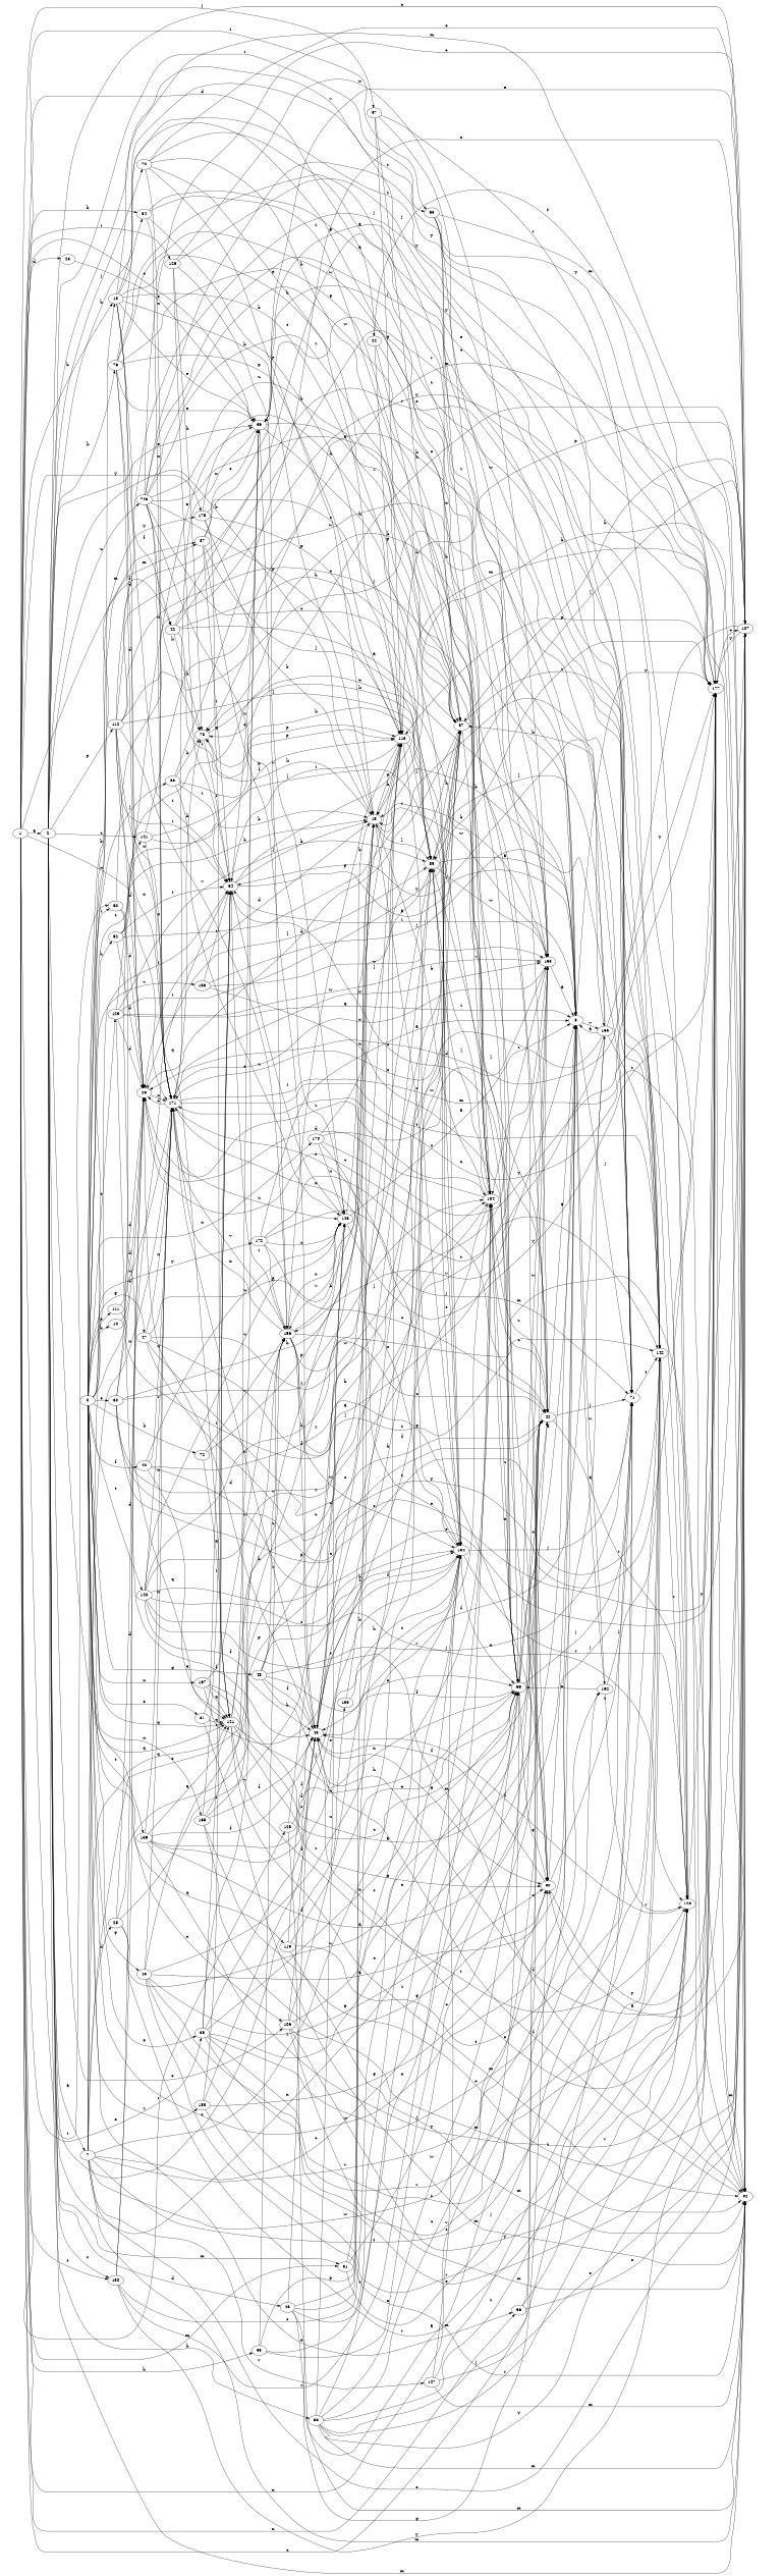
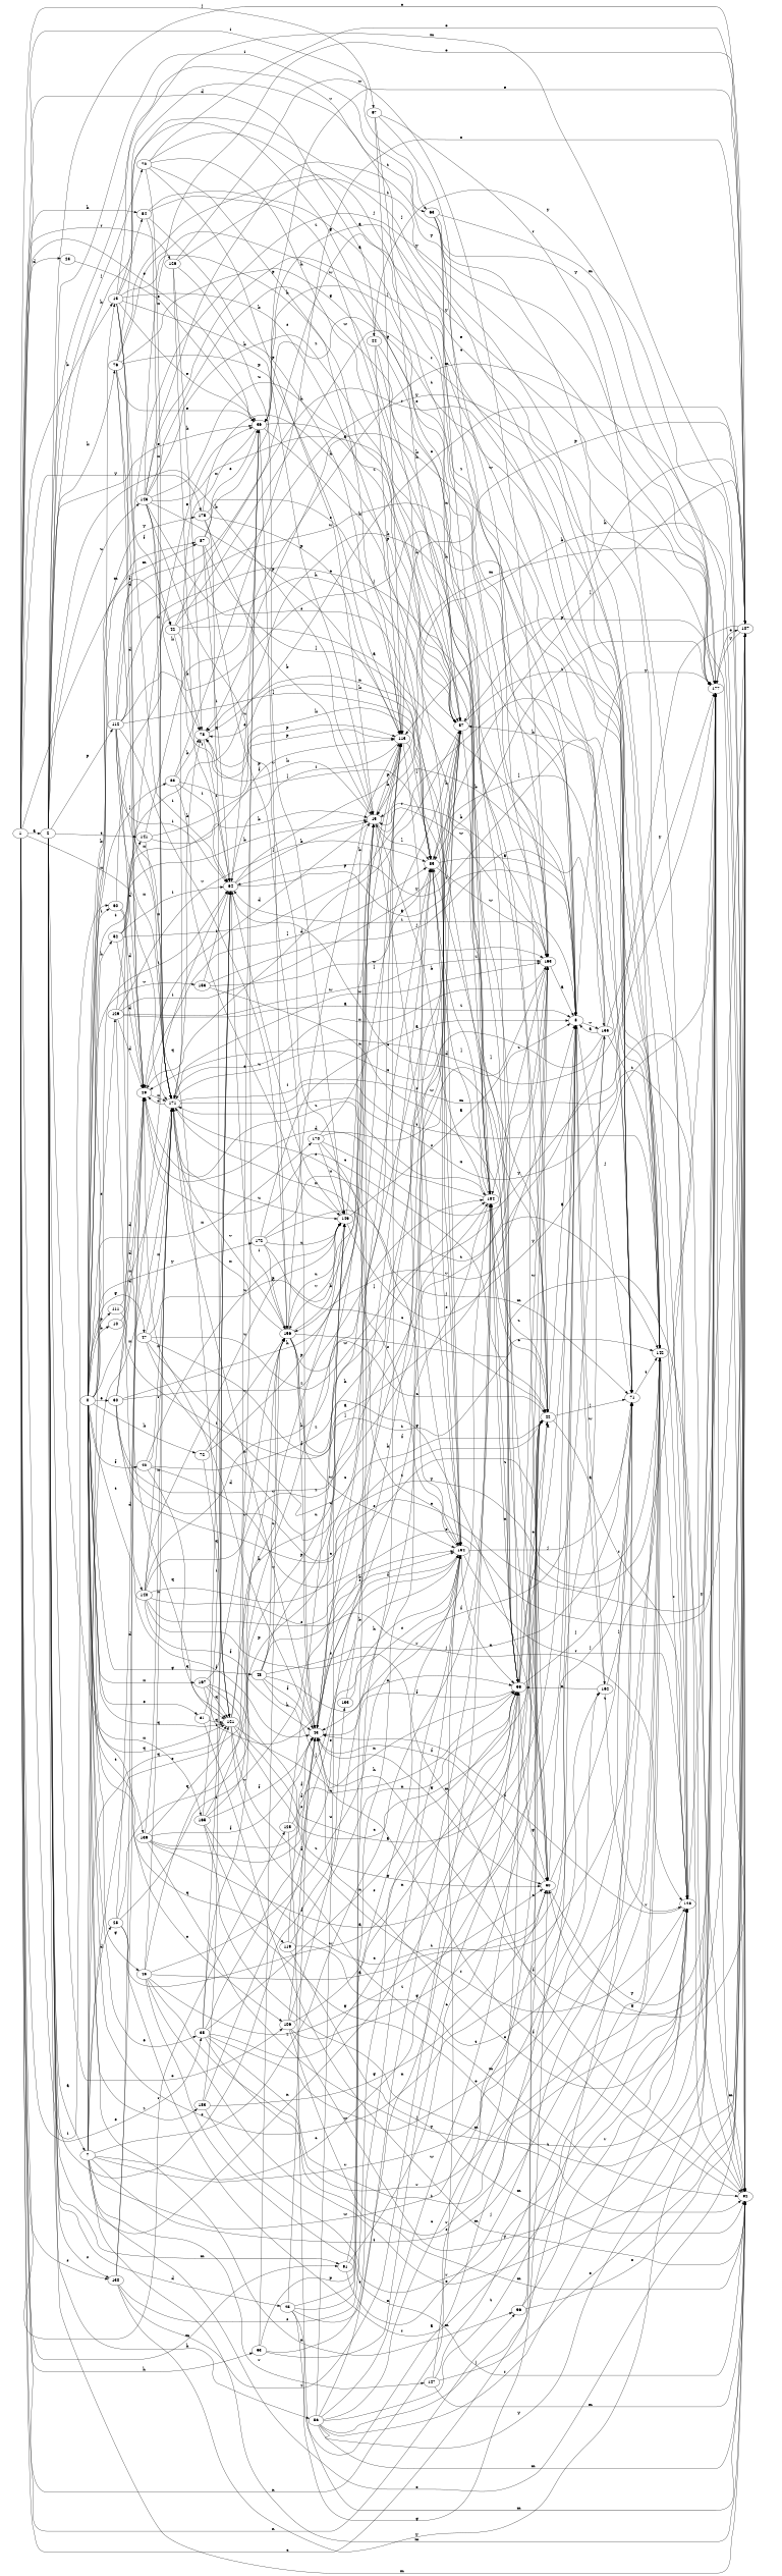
  strict digraph {
    rankdir=LR
    0
    10
    13
    30
    31
    35
    40
    42
    45
    47
    48
    52
    60
    72
    83
    87
    96
    106
    111
    119
    121
    129
    139
    140
    141
    153
    162
    165
    167
    170
    171
    172
    175
    183
    29
    36
    15
    92
    64
    142
    50
    57
    134
    22
    107
    184
    163
    99
    71
    85
    128
    156
    149
    8
    78
    177
    113
    43
    1
    2
    23
    24
    53
    54
    63
    67
    91
    125
    126
    130
    7
    25
    56
    70
    76
    112
    133
-   143 [label=743]
+   143
    155
    28
    127
    0 -> 10 [label=b]
    0 -> 13 [label=b]
    0 -> 30 [label=e]
    0 -> 31 [label=e]
    0 -> 35 [label=e]
    0 -> 40 [label=f]
    0 -> 42 [label=f]
    0 -> 45 [label=g]
    0 -> 47 [label=g]
    0 -> 48 [label=g]
    0 -> 52 [label=h]
    0 -> 60 [label=i]
    0 -> 72 [label=k]
    0 -> 83 [label=l]
    0 -> 87 [label=m]
    0 -> 96 [label=n]
    0 -> 106 [label=o]
    0 -> 111 [label=p]
    0 -> 119 [label=q]
    0 -> 121 [label=q]
    0 -> 129 [label=s]
    0 -> 139 [label=t]
    0 -> 140 [label=t]
    0 -> 141 [label=t]
    0 -> 153 [label=v]
    0 -> 162 [label=w]
    0 -> 165 [label=x]
    0 -> 167 [label=x]
    0 -> 170 [label=x]
    0 -> 171 [label=x]
    0 -> 172 [label=y]
    0 -> 175 [label=y]
    0 -> 183 [label=z]
    10 -> 29 [label=d]
    13 -> 42 [label=f]
    13 -> 29 [label=d]
    13 -> 36 [label=e]
    13 -> 15 [label=b]
    13 -> 92 [label=m]
    13 -> 64 [label=i]
    13 -> 142 [label=t]
    13 -> 50 [label=g]
    13 -> 57 [label=h]
    13 -> 134 [label=s]
    30 -> 29 [label=d]
    30 -> 36 [label=e]
    30 -> 57 [label=h]
    30 -> 22 [label=c]
    30 -> 107 [label=o]
    30 -> 184 [label=z]
    30 -> 163 [label=w]
    31 -> 121 [label=q]
    31 -> 92 [label=m]
    31 -> 64 [label=i]
    35 -> 64 [label=i]
    35 -> 142 [label=t]
    35 -> 22 [label=c]
    35 -> 99 [label=n]
    35 -> 71 [label=j]
    35 -> 85 [label=l]
    35 -> 128 [label=r]
    35 -> 156 [label=v]
    40 -> 121 [label=q]
    40 -> 171 [label=x]
    40 -> 107 [label=o]
    40 -> 184 [label=z]
    40 -> 149 [label=u]
    42 -> 57 [label=h]
    42 -> 128 [label=r]
    42 -> 8 [label=a]
    42 -> 78 [label=k]
    42 -> 177 [label=y]
    42 -> 113 [label=p]
    45 -> 171 [label=x]
    45 -> 15 [label=b]
    45 -> 92 [label=m]
    45 -> 50 [label=g]
    45 -> 107 [label=o]
    45 -> 184 [label=z]
    45 -> 128 [label=r]
    45 -> 8 [label=a]
    47 -> 171 [label=x]
    47 -> 142 [label=t]
    47 -> 22 [label=c]
    47 -> 163 [label=w]
    47 -> 177 [label=y]
    47 -> 113 [label=p]
    48 -> 134 [label=s]
    48 -> 107 [label=o]
    48 -> 99 [label=n]
    48 -> 71 [label=j]
    48 -> 85 [label=l]
    48 -> 156 [label=v]
    48 -> 43 [label=f]
    52 -> 29 [label=d]
    52 -> 15 [label=b]
    52 -> 64 [label=i]
    52 -> 107 [label=o]
    52 -> 128 [label=r]
    60 -> 121 [label=q]
    60 -> 29 [label=d]
    60 -> 177 [label=y]
    72 -> 121 [label=q]
    72 -> 156 [label=v]
    72 -> 113 [label=p]
    83 -> 64 [label=i]
    83 -> 107 [label=o]
    83 -> 149 [label=u]
    83 -> 78 [label=k]
    83 -> 113 [label=p]
    87 -> 36 [label=e]
    87 -> 64 [label=i]
    87 -> 142 [label=t]
    87 -> 85 [label=l]
    87 -> 43 [label=f]
    96 -> 22 [label=c]
    96 -> 107 [label=o]
    96 -> 128 [label=r]
    106 -> 92 [label=m]
    106 -> 50 [label=g]
    106 -> 57 [label=h]
    106 -> 99 [label=n]
    106 -> 177 [label=y]
    106 -> 43 [label=f]
    111 -> 29 [label=d]
    111 -> 8 [label=a]
    119 -> 92 [label=m]
    119 -> 142 [label=t]
    119 -> 99 [label=n]
    119 -> 43 [label=f]
    121 -> 36 [label=e]
    121 -> 92 [label=m]
    121 -> 50 [label=g]
    121 -> 57 [label=h]
    121 -> 99 [label=n]
    121 -> 128 [label=r]
    129 -> 29 [label=d]
    129 -> 163 [label=w]
    129 -> 85 [label=l]
    129 -> 8 [label=a]
    129 -> 177 [label=y]
    129 -> 113 [label=p]
    129 -> 43 [label=f]
    139 -> 121 [label=q]
    139 -> 171 [label=x]
    139 -> 134 [label=s]
    139 -> 99 [label=n]
    139 -> 8 [label=a]
    139 -> 177 [label=y]
    139 -> 43 [label=f]
    140 -> 171 [label=r]
    140 -> 92 [label=m]
    140 -> 142 [label=t]
    140 -> 57 [label=h]
    140 -> 134 [label=s]
    140 -> 184 [label=z]
    140 -> 128 [label=r]
    140 -> 149 [label=u]
    140 -> 43 [label=f]
    141 -> 171 [label=x]
    141 -> 15 [label=b]
    141 -> 92 [label=m]
    141 -> 85 [label=l]
    153 -> 64 [label=i]
    153 -> 163 [label=w]
    153 -> 99 [label=n]
    153 -> 71 [label=j]
    162 -> 99 [label=n]
    162 -> 71 [label=j]
    162 -> 128 [label=r]
    162 -> 8 [label=a]
    165 -> 92 [label=m]
    165 -> 64 [label=i]
+   165 -> 142 [label=t]
    165 -> 107 [label=o]
    165 -> 149 [label=u]
    165 -> 113 [label=p]
    165 -> 43 [label=f]
    167 -> 121 [label=q]
    167 -> 134 [label=s]
    167 -> 22 [label=c]
    167 -> 156 [label=v]
    167 -> 8 [label=a]
    170 -> 134 [label=s]
    170 -> 163 [label=w]
    170 -> 85 [label=l]
    170 -> 149 [label=u]
    170 -> 177 [label=y]
    171 -> 29 [label=d]
    171 -> 92 [label=m]
    171 -> 142 [label=t]
    171 -> 134 [label=s]
    171 -> 163 [label=w]
    171 -> 156 [label=v]
    171 -> 149 [label=u]
    171 -> 78 [label=k]
    172 -> 142 [label=t]
    172 -> 22 [label=c]
    172 -> 71 [label=j]
    172 -> 156 [label=v]
    172 -> 149 [label=u]
    172 -> 8 [label=a]
    175 -> 121 [label=q]
    175 -> 15 [label=b]
    175 -> 57 [label=h]
    175 -> 134 [label=s]
    175 -> 113 [label=p]
    183 -> 64 [label=i]
    183 -> 50 [label=g]
    183 -> 134 [label=s]
    183 -> 128 [label=r]
    29 -> 171 [label=x]
    29 -> 22 [label=c]
    29 -> 184 [label=z]
    29 -> 85 [label=l]
    36 -> 171 [label=x]
    36 -> 57 [label=h]
    36 -> 184 [label=z]
    36 -> 156 [label=v]
    15 -> 29 [label=d]
    15 -> 134 [label=s]
    15 -> 163 [label=w]
    15 -> 85 [label=l]
    15 -> 78 [label=k]
    15 -> 113 [label=p]
    92 -> 171 [label=x]
    92 -> 15 [label=b]
    92 -> 43 [label=f]
    64 -> 36 [label=e]
    64 -> 15 [label=b]
    64 -> 92 [label=m]
    64 -> 22 [label=c]
    64 -> 8 [label=a]
    142 -> 36 [label=e]
    142 -> 64 [label=i]
    142 -> 128 [label=r]
    50 -> 142 [label=t]
    50 -> 71 [label=j]
    50 -> 177 [label=y]
    50 -> 43 [label=f]
    57 -> 29 [label=d]
    57 -> 142 [label=t]
    57 -> 184 [label=z]
    134 -> 171 [label=x]
    134 -> 99 [label=n]
    134 -> 71 [label=j]
    134 -> 128 [label=r]
    134 -> 43 [label=f]
    22 -> 184 [label=z]
    22 -> 71 [label=j]
    22 -> 85 [label=l]
    22 -> 128 [label=r]
    22 -> 8 [label=a]
    107 -> 29 [label=d]
    107 -> 36 [label=e]
    107 -> 57 [label=h]
    107 -> 85 [label=l]
    107 -> 177 [label=y]
    107 -> 113 [label=p]
    107 -> 43 [label=f]
    184 -> 29 [label=d]
    184 -> 15 [label=b]
    184 -> 22 [label=c]
    184 -> 99 [label=n]
    184 -> 85 [label=l]
    184 -> 43 [label=f]
    163 -> 171 [label=x]
    163 -> 15 [label=b]
    163 -> 184 [label=z]
    163 -> 8 [label=a]
    99 -> 50 [label=g]
    99 -> 22 [label=c]
    99 -> 184 [label=z]
    99 -> 163 [label=w]
    99 -> 71 [label=j]
    99 -> 8 [label=a]
    99 -> 78 [label=k]
    99 -> 43 [label=f]
    71 -> 142 [label=t]
    71 -> 78 [label=k]
    85 -> 57 [label=h]
    85 -> 134 [label=s]
    85 -> 184 [label=z]
    85 -> 163 [label=w]
    85 -> 8 [label=a]
    85 -> 78 [label=k]
    128 -> 177 [label=y]
    128 -> 43 [label=f]
    156 -> 171 [label=x]
    156 -> 15 [label=b]
    156 -> 92 [label=m]
    156 -> 64 [label=i]
    156 -> 50 [label=g]
    156 -> 134 [label=s]
    156 -> 22 [label=c]
    156 -> 149 [label=u]
    156 -> 113 [label=p]
    156 -> 43 [label=f]
    149 -> 15 [label=b]
    149 -> 64 [label=i]
    149 -> 156 [label=v]
    149 -> 8 [label=a]
    149 -> 177 [label=y]
    8 -> 162 [label=w]
    8 -> 36 [label=e]
    8 -> 15 [label=b]
    8 -> 64 [label=i]
    8 -> 71 [label=j]
    8 -> 78 [label=k]
    8 -> 177 [label=y]
    8 -> 155 [label=v]
    78 -> 64 [label=i]
    78 -> 99 [label=n]
    177 -> 92 [label=m]
    177 -> 50 [label=g]
    177 -> 107 [label=o]
    177 -> 113 [label=p]
    113 -> 15 [label=b]
    113 -> 64 [label=i]
    113 -> 134 [label=s]
    113 -> 85 [label=l]
    43 -> 171 [label=x]
    43 -> 29 [label=d]
    43 -> 50 [label=g]
    43 -> 57 [label=h]
    43 -> 85 [label=l]
    43 -> 149 [label=u]
    1 -> 13 [label=b]
    1 -> 35 [label=e]
    1 -> 60 [label=i]
    1 -> 87 [label=m]
    1 -> 96 [label=n]
    1 -> 171 [label=x]
    1 -> 175 [label=y]
    1 -> 36 [label=e]
    1 -> 22 [label=c]
    1 -> 99 [label=n]
    1 -> 2 [label=a]
    1 -> 23 [label=d]
    1 -> 24 [label=d]
    1 -> 53 [label=h]
    1 -> 54 [label=h]
    1 -> 63 [label=i]
    1 -> 67 [label=j]
    1 -> 91 [label=m]
    1 -> 125 [label=r]
    1 -> 126 [label=r]
    1 -> 130 [label=s]
    2 -> 106 [label=o]
    2 -> 121 [label=q]
    2 -> 141 [label=t]
    2 -> 36 [label=e]
    2 -> 15 [label=b]
    2 -> 92 [label=m]
    2 -> 107 [label=o]
    2 -> 99 [label=n]
    2 -> 54 [label=h]
    2 -> 63 [label=i]
    2 -> 91 [label=m]
    2 -> 130 [label=s]
    2 -> 7 [label=a]
    2 -> 25 [label=d]
    2 -> 56 [label=h]
    2 -> 70 [label=j]
    2 -> 76 [label=k]
    2 -> 112 [label=p]
    2 -> 133 [label=s]
    2 -> 143 [label=u]
    2 -> 155 [label=v]
    23 -> 36 [label=e]
    24 -> 57 [label=h]
    24 -> 99 [label=n]
    24 -> 177 [label=y]
    24 -> 113 [label=p]
    53 -> 134 [label=s]
    53 -> 99 [label=n]
    53 -> 156 [label=v]
    53 -> 113 [label=p]
    54 -> 171 [label=x]
    54 -> 184 [label=z]
    54 -> 8 [label=a]
    54 -> 113 [label=p]
    63 -> 92 [label=m]
    63 -> 57 [label=h]
    63 -> 184 [label=z]
    63 -> 163 [label=w]
    63 -> 177 [label=y]
    67 -> 57 [label=h]
    67 -> 22 [label=c]
    67 -> 128 [label=r]
    67 -> 113 [label=p]
    91 -> 15 [label=b]
    91 -> 22 [label=c]
    91 -> 71 [label=j]
    125 -> 92 [label=m]
    125 -> 149 [label=u]
    125 -> 43 [label=f]
    126 -> 64 [label=i]
    126 -> 163 [label=w]
    126 -> 71 [label=j]
    126 -> 149 [label=u]
    126 -> 78 [label=k]
    130 -> 29 [label=d]
    130 -> 64 [label=i]
    130 -> 134 [label=s]
    130 -> 184 [label=z]
    130 -> 177 [label=y]
    7 -> 121 [label=q]
    7 -> 162 [label=w]
    7 -> 171 [label=x]
    7 -> 36 [label=e]
    7 -> 92 [label=m]
    7 -> 64 [label=i]
    7 -> 142 [label=t]
    7 -> 22 [label=c]
    7 -> 107 [label=o]
    7 -> 184 [label=z]
    7 -> 155 [label=v]
    7 -> 28 [label=d]
    7 -> 127 [label=r]
    25 -> 50 [label=g]
    25 -> 57 [label=h]
    25 -> 134 [label=s]
    25 -> 99 [label=n]
    25 -> 8 [label=a]
    25 -> 43 [label=f]
    56 -> 92 [label=m]
    56 -> 142 [label=t]
    56 -> 22 [label=c]
    56 -> 184 [label=z]
    56 -> 163 [label=w]
    56 -> 71 [label=j]
    56 -> 128 [label=r]
    56 -> 149 [label=u]
    56 -> 177 [label=y]
    70 -> 171 [label=x]
    70 -> 15 [label=b]
    70 -> 57 [label=h]
    70 -> 107 [label=o]
    70 -> 8 [label=a]
    70 -> 113 [label=p]
    76 -> 171 [label=x]
    76 -> 29 [label=d]
    76 -> 36 [label=e]
    76 -> 142 [label=t]
    76 -> 50 [label=g]
    76 -> 163 [label=w]
    76 -> 71 [label=j]
    76 -> 113 [label=p]
    112 -> 121 [label=q]
    112 -> 171 [label=x]
    112 -> 29 [label=d]
    112 -> 64 [label=i]
    112 -> 22 [label=c]
    112 -> 163 [label=w]
    112 -> 71 [label=j]
    112 -> 85 [label=l]
    112 -> 128 [label=r]
    112 -> 156 [label=v]
    112 -> 177 [label=y]
    133 -> 15 [label=b]
    133 -> 134 [label=s]
    143 -> 171 [label=x]
    143 -> 50 [label=g]
    143 -> 57 [label=h]
    143 -> 134 [label=s]
    143 -> 107 [label=o]
    143 -> 184 [label=z]
    143 -> 163 [label=w]
    143 -> 71 [label=j]
    143 -> 149 [label=u]
    143 -> 78 [label=k]
    143 -> 177 [label=y]
    143 -> 113 [label=p]
    155 -> 171 [label=x]
    155 -> 142 [label=t]
    155 -> 57 [label=h]
    155 -> 85 [label=l]
    155 -> 156 [label=v]
    155 -> 8 [label=a]
    155 -> 177 [label=y]
    155 -> 43 [label=f]
    28 -> 29 [label=d]
    28 -> 57 [label=h]
    28 -> 163 [label=w]
    28 -> 128 [label=r]
    28 -> 113 [label=p]
    127 -> 92 [label=m]
    127 -> 142 [label=t]
    127 -> 134 [label=s]
    127 -> 107 [label=o]
  }
